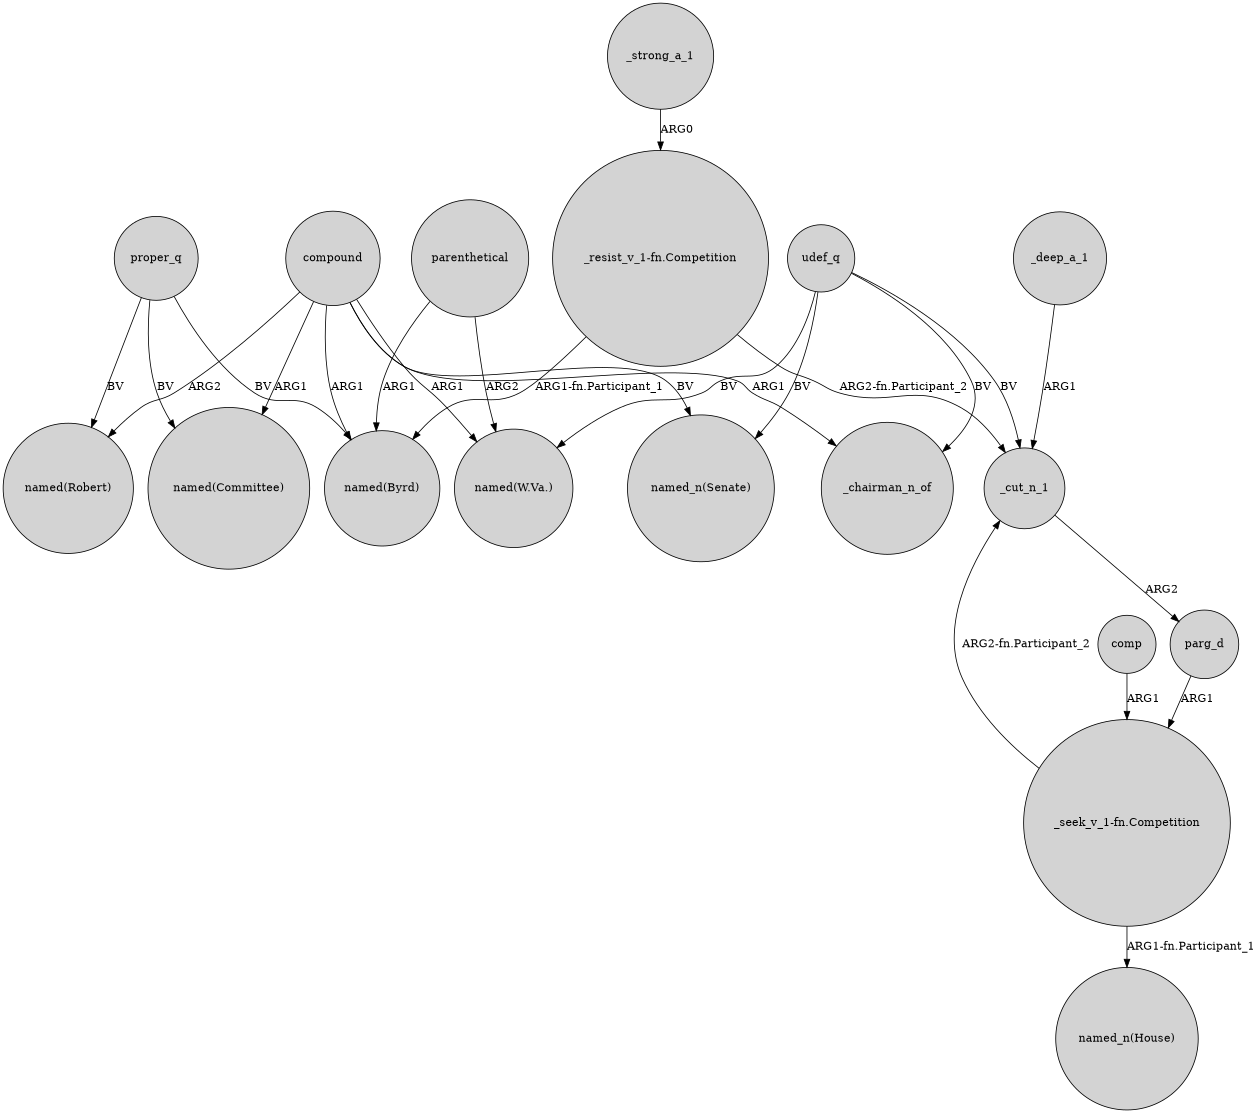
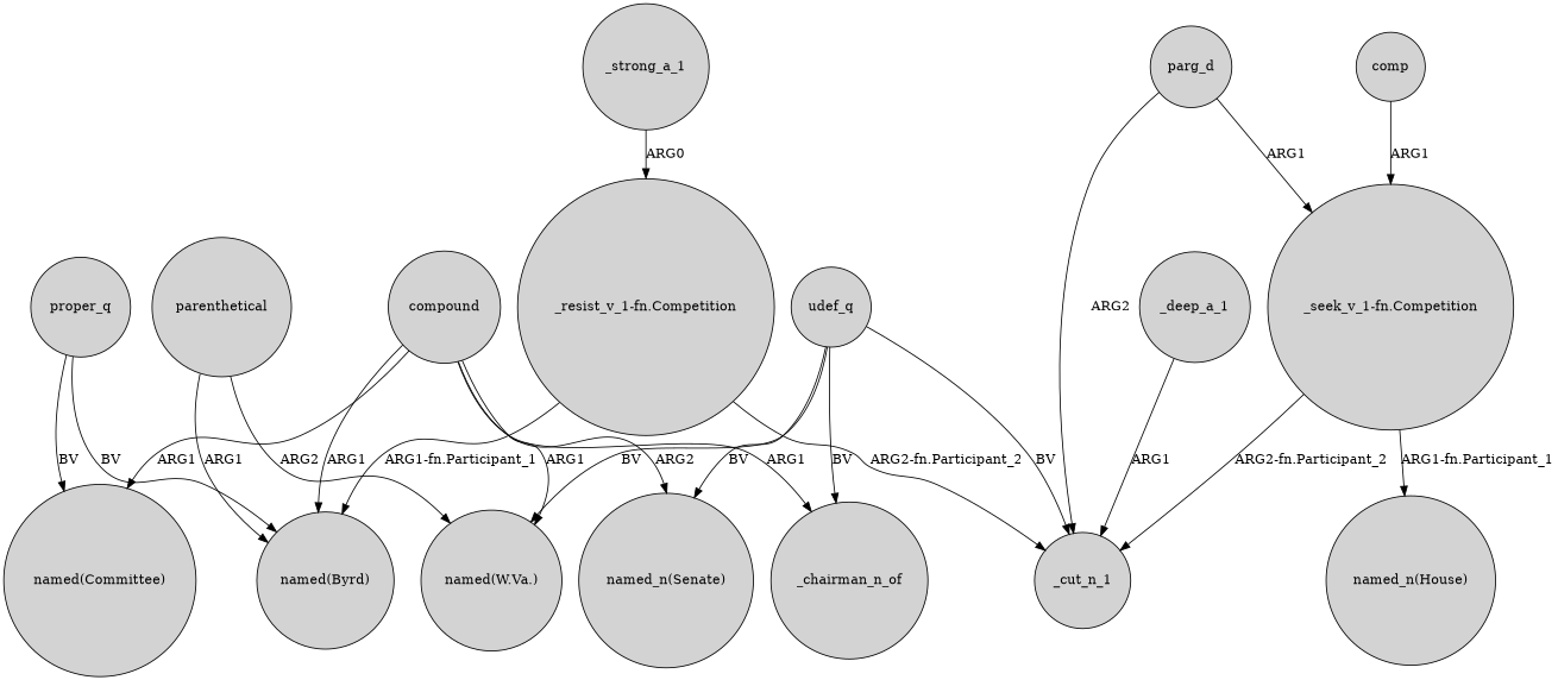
  digraph {
    node [shape=circle style=filled]
    proper_q
    "named(Committee)"
    "named(Byrd)"
-   "named(Robert)"
    compound
    "named(W.Va.)"
    _chairman_n_of
    "named_n(Senate)"
    udef_q
    _cut_n_1
    "_seek_v_1-fn.Competition"
    "named_n(House)"
    _deep_a_1
    parenthetical
    comp
    "_resist_v_1-fn.Competition"
    parg_d
    _strong_a_1
    proper_q -> "named(Committee)" [label=BV]
    proper_q -> "named(Byrd)" [label=BV]
-   proper_q -> "named(Robert)" [label=BV]
    compound -> "named(Committee)" [label=ARG1]
    compound -> "named(Byrd)" [label=ARG1]
-   compound -> "named(Robert)" [label=ARG2]
    compound -> "named(W.Va.)" [label=ARG1]
    compound -> _chairman_n_of [label=ARG1]
-   compound -> "named_n(Senate)" [label=BV]
+   compound -> "named_n(Senate)" [label=ARG2]
    udef_q -> "named(W.Va.)" [label=BV]
    udef_q -> _chairman_n_of [label=BV]
    udef_q -> "named_n(Senate)" [label=BV]
    udef_q -> _cut_n_1 [label=BV]
    "_seek_v_1-fn.Competition" -> _cut_n_1 [label="ARG2-fn.Participant_2"]
    "_seek_v_1-fn.Competition" -> "named_n(House)" [label="ARG1-fn.Participant_1"]
    _deep_a_1 -> _cut_n_1 [label=ARG1]
    parenthetical -> "named(Byrd)" [label=ARG1]
    parenthetical -> "named(W.Va.)" [label=ARG2]
    comp -> "_seek_v_1-fn.Competition" [label=ARG1]
    "_resist_v_1-fn.Competition" -> "named(Byrd)" [label="ARG1-fn.Participant_1"]
    "_resist_v_1-fn.Competition" -> _cut_n_1 [label="ARG2-fn.Participant_2"]
-   _cut_n_1 -> parg_d [label=ARG2]
+   parg_d -> _cut_n_1 [label=ARG2]
    parg_d -> "_seek_v_1-fn.Competition" [label=ARG1]
    _strong_a_1 -> "_resist_v_1-fn.Competition" [label=ARG0]
  }
